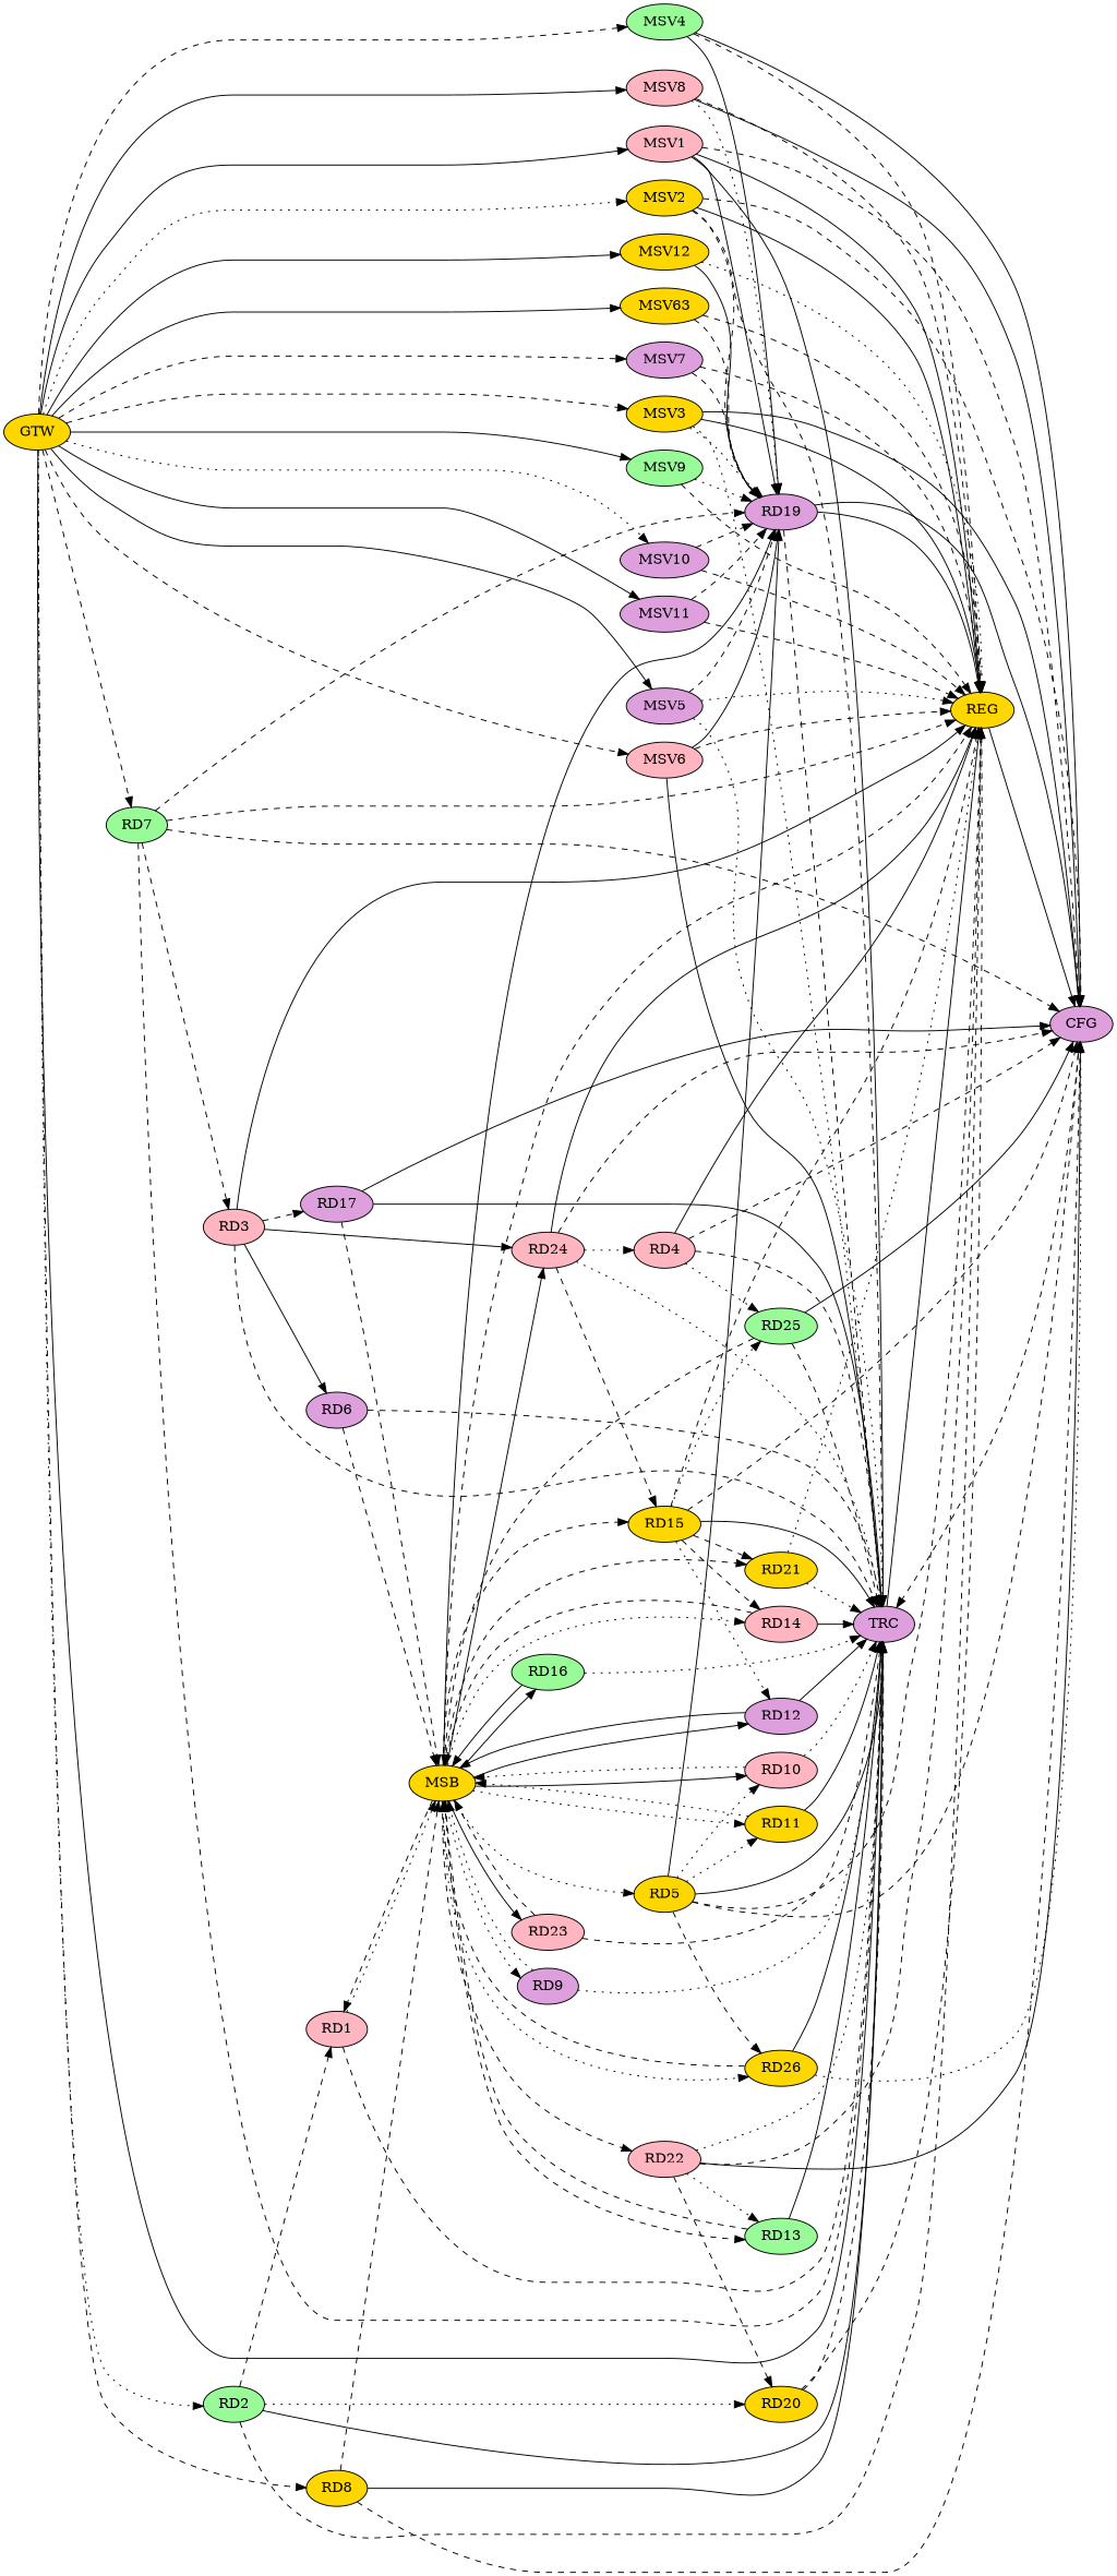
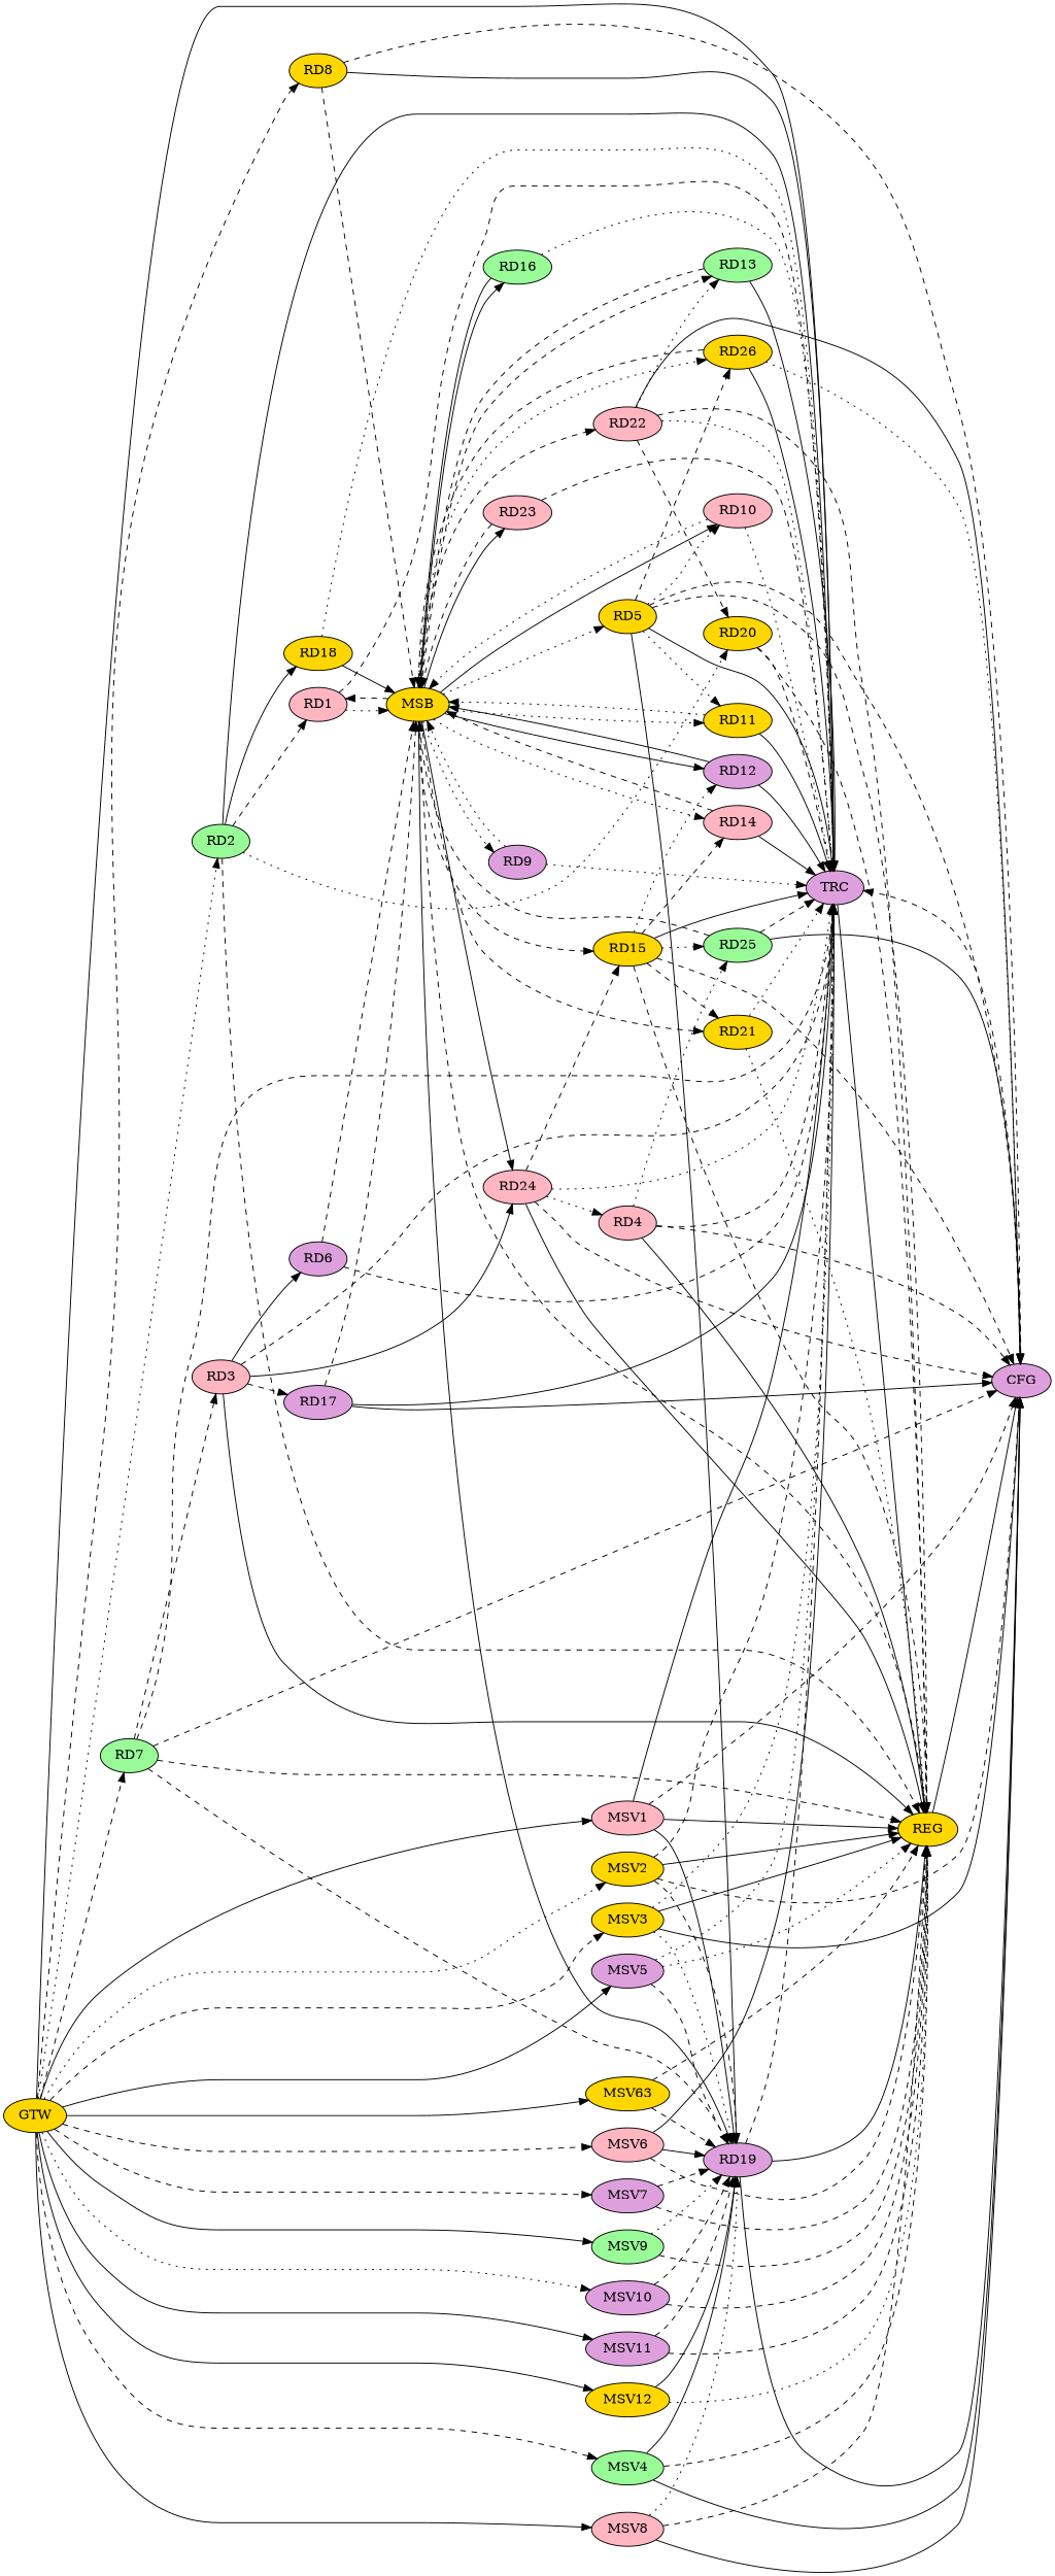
  strict digraph {
    rankdir=LR
    node [fillcolor=gold style=filled]
    edge [style=dashed]
    n1 [fillcolor=lightpink label=RD1]
    n2 [label=MSB]
    n3 [fillcolor=plum label=TRC]
    n4 [label=REG]
    n5 [fillcolor=lightpink label=RD24]
    n6 [label=RD5]
    n7 [fillcolor=lightpink label=RD10]
    n8 [label=RD11]
    n9 [fillcolor=plum label=RD19]
    n10 [label=RD26]
    n11 [fillcolor=plum label=RD9]
    n12 [fillcolor=plum label=RD12]
    n13 [fillcolor=palegreen label=RD13]
    n14 [fillcolor=lightpink label=RD14]
    n15 [label=RD15]
    n16 [label=RD21]
    n17 [fillcolor=palegreen label=RD16]
    n18 [fillcolor=lightpink label=RD22]
    n19 [fillcolor=lightpink label=RD23]
    n20 [fillcolor=palegreen label=RD2]
+   n21 [label=RD18]
    n22 [label=RD20]
    n23 [fillcolor=plum label=CFG]
    n24 [fillcolor=lightpink label=RD3]
    n25 [fillcolor=plum label=RD6]
    n26 [fillcolor=plum label=RD17]
    n27 [fillcolor=lightpink label=RD4]
    n28 [fillcolor=palegreen label=RD25]
    n29 [fillcolor=palegreen label=RD7]
    n30 [label=RD8]
    n31 [label=GTW]
    n32 [fillcolor=lightpink label=MSV1]
    n33 [label=MSV2]
    n34 [label=MSV3]
    n35 [fillcolor=palegreen label=MSV4]
    n36 [fillcolor=plum label=MSV5]
    n37 [fillcolor=lightpink label=MSV6]
    n38 [fillcolor=plum label=MSV7]
    n39 [fillcolor=lightpink label=MSV8]
    n40 [fillcolor=palegreen label=MSV9]
    n41 [fillcolor=plum label=MSV10]
    n42 [fillcolor=plum label=MSV11]
    n43 [label=MSV12]
    n44 [label=MSV63]
    n1 -> n2 [style=dotted]
    n1 -> n3
    n2 -> n1
    n2 -> n4
    n2 -> n5 [style=solid]
    n2 -> n6 [style=dotted]
    n2 -> n7 [style=solid]
    n2 -> n8 [style=dotted]
    n2 -> n9 [style=solid]
    n2 -> n10 [style=dotted]
    n2 -> n11 [style=dotted]
    n2 -> n12 [style=solid]
    n2 -> n13
    n2 -> n14 [style=dotted]
    n2 -> n15
    n2 -> n16
    n2 -> n17 [style=solid]
    n2 -> n18
    n2 -> n19 [style=solid]
    n3 -> n4 [style=solid]
    n4 -> n23 [style=solid]
    n5 -> n3 [style=dotted]
    n5 -> n4 [style=solid]
    n5 -> n15
    n5 -> n23
    n5 -> n27 [style=dotted]
    n6 -> n3 [style=solid]
    n6 -> n4
    n6 -> n7 [style=dotted]
    n6 -> n8 [style=dotted]
    n6 -> n9 [style=solid]
    n6 -> n10
    n6 -> n23
    n7 -> n2 [style=dotted]
    n7 -> n3 [style=dotted]
    n8 -> n2 [style=dotted]
    n8 -> n3 [style=solid]
    n9 -> n3
    n9 -> n4 [style=solid]
    n9 -> n23 [style=solid]
    n10 -> n2
    n10 -> n3 [style=solid]
    n10 -> n23 [style=dotted]
    n11 -> n2 [style=dotted]
    n11 -> n3 [style=dotted]
    n12 -> n2 [style=solid]
    n12 -> n3 [style=solid]
    n13 -> n2
    n13 -> n3 [style=solid]
    n14 -> n2
    n14 -> n3 [style=solid]
    n15 -> n3 [style=solid]
    n15 -> n4
    n15 -> n12 [style=dotted]
    n15 -> n14
    n15 -> n16
    n15 -> n23
    n15 -> n28 [style=dotted]
    n16 -> n3 [style=dotted]
    n16 -> n4 [style=dotted]
    n17 -> n2 [style=solid]
    n17 -> n3 [style=dotted]
    n18 -> n3 [style=dotted]
    n18 -> n4
    n18 -> n13 [style=dotted]
    n18 -> n22
    n18 -> n23 [style=solid]
    n19 -> n2
    n19 -> n3
    n20 -> n1
    n20 -> n3 [style=solid]
    n20 -> n4
+   n20 -> n21 [style=solid]
    n20 -> n22 [style=dotted]
+   n21 -> n2 [style=solid]
+   n21 -> n3 [style=dotted]
    n22 -> n3
    n22 -> n4
    n23 -> n3
    n24 -> n3
    n24 -> n4 [style=solid]
    n24 -> n5 [style=solid]
    n24 -> n25 [style=solid]
    n24 -> n26
    n25 -> n2
    n25 -> n3
    n26 -> n2
    n26 -> n3 [style=solid]
    n26 -> n23 [style=solid]
    n27 -> n3
    n27 -> n4 [style=solid]
    n27 -> n23
    n27 -> n28 [style=dotted]
    n28 -> n2
    n28 -> n3
    n28 -> n23 [style=solid]
    n29 -> n3
    n29 -> n4
    n29 -> n9
    n29 -> n23
    n29 -> n24
    n30 -> n2
    n30 -> n3 [style=solid]
    n30 -> n23
    n31 -> n3 [style=solid]
    n31 -> n20 [style=dotted]
    n31 -> n29
    n31 -> n30
    n31 -> n32 [style=solid]
    n31 -> n33 [style=dotted]
    n31 -> n34
    n31 -> n35
    n31 -> n36 [style=solid]
    n31 -> n37
    n31 -> n38
    n31 -> n39 [style=solid]
    n31 -> n40 [style=solid]
    n31 -> n41 [style=dotted]
    n31 -> n42 [style=solid]
    n31 -> n43 [style=solid]
    n31 -> n44 [style=solid]
    n32 -> n3 [style=solid]
    n32 -> n4 [style=solid]
    n32 -> n9 [style=solid]
    n32 -> n23
    n33 -> n3
    n33 -> n4 [style=solid]
    n33 -> n9
    n33 -> n23
    n34 -> n3 [style=dotted]
    n34 -> n4 [style=solid]
    n34 -> n9 [style=dotted]
    n34 -> n23 [style=solid]
    n35 -> n4
    n35 -> n9 [style=solid]
    n35 -> n23 [style=solid]
    n36 -> n3 [style=dotted]
    n36 -> n4 [style=dotted]
    n36 -> n9
    n37 -> n3 [style=solid]
    n37 -> n4
    n37 -> n9 [style=solid]
    n38 -> n4
    n38 -> n9
    n39 -> n4
    n39 -> n9 [style=dotted]
    n39 -> n23 [style=solid]
    n40 -> n4
    n40 -> n9 [style=dotted]
    n41 -> n4
    n41 -> n9
    n42 -> n4
    n42 -> n9
    n43 -> n4 [style=dotted]
    n43 -> n9 [style=solid]
    n44 -> n4
    n44 -> n9
  }
